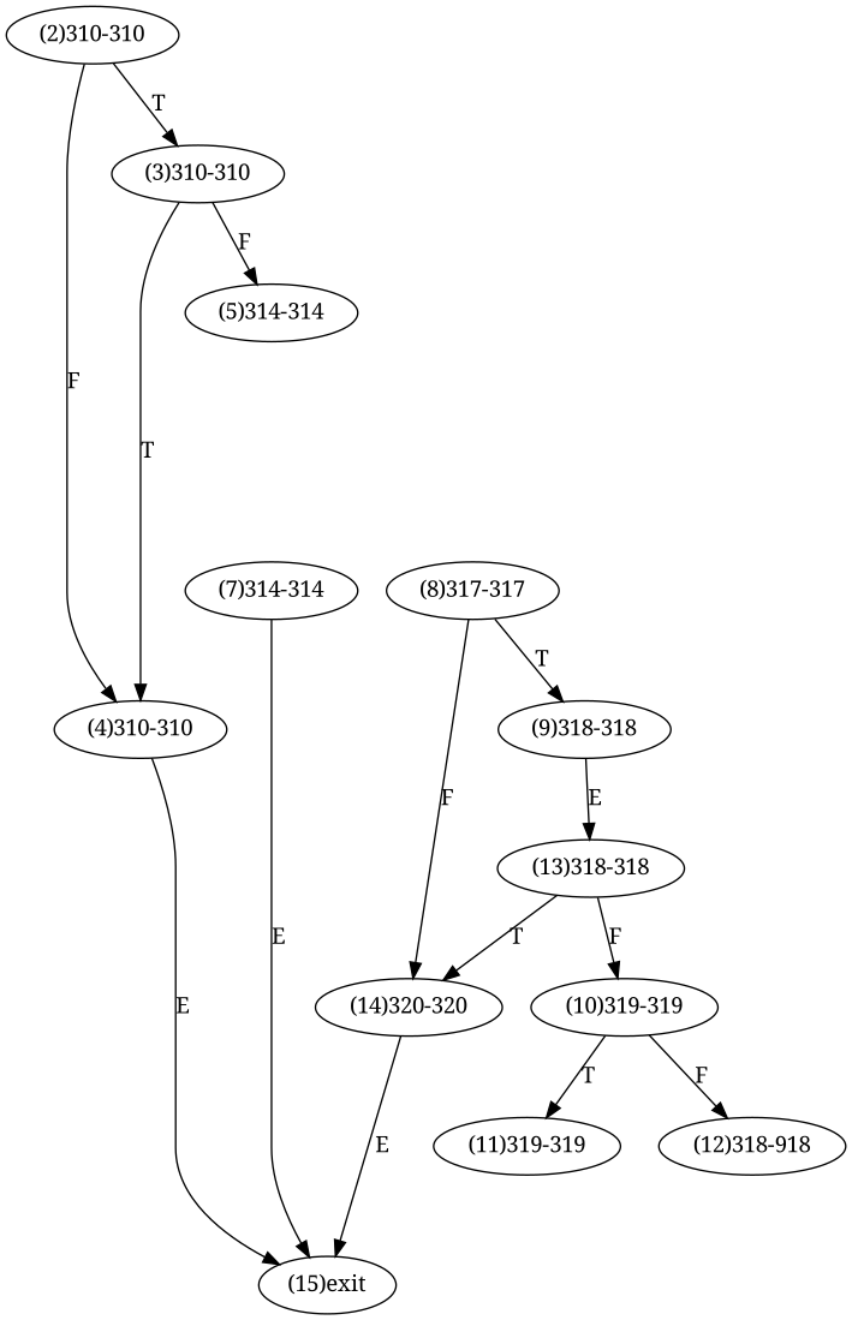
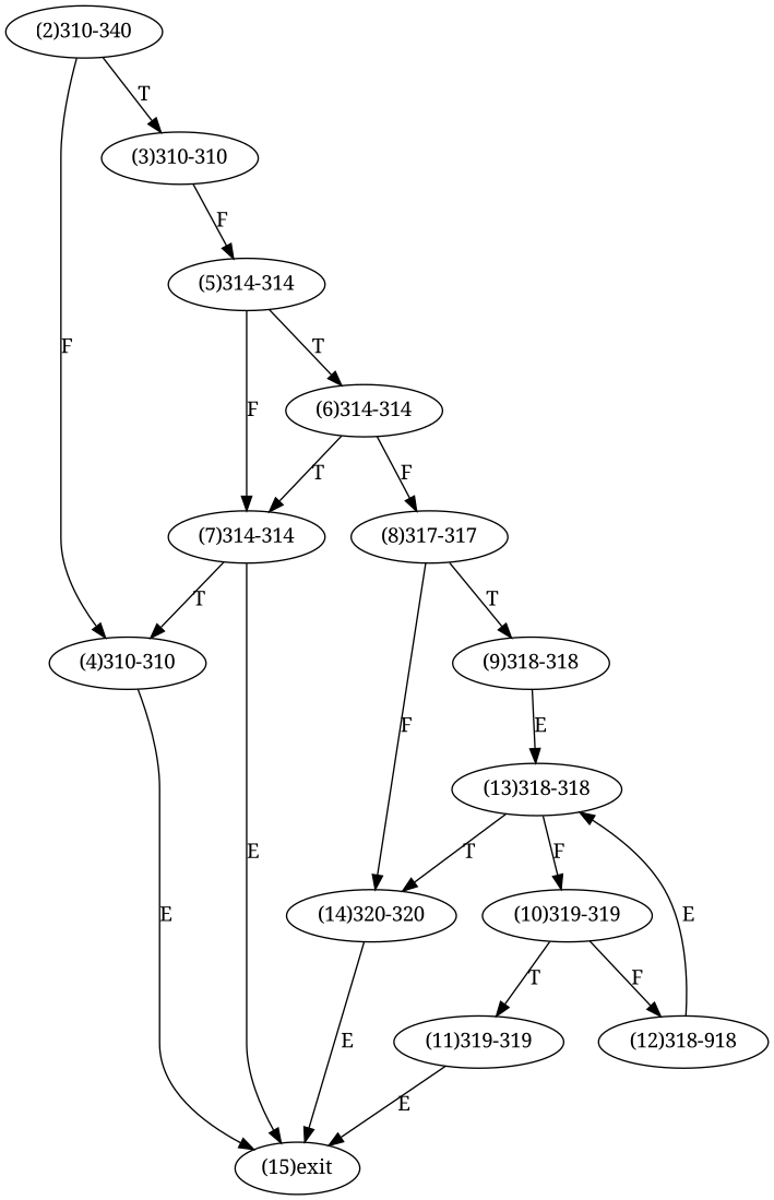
  digraph {
    fontname="Noto Serif"
    node [fontname="Noto Serif"]
    edge [fontname="Noto Serif"]
-   n1 [label="(2)310-310"]
+   n1 [label="(2)310-340"]
    n2 [label="(3)310-310"]
    n3 [label="(4)310-310"]
    n4 [label="(5)314-314"]
    n5 [label="(15)exit"]
+   n6 [label="(6)314-314"]
    n7 [label="(7)314-314"]
    n8 [label="(8)317-317"]
    n9 [label="(9)318-318"]
    n10 [label="(14)320-320"]
    n11 [label="(13)318-318"]
    n12 [label="(10)319-319"]
    n13 [label="(11)319-319"]
    n14 [label="(12)318-918"]
    n1 -> n2 [label=T]
    n1 -> n3 [label=F]
-   n2 -> n3 [label=T]
+   n7 -> n3 [label=T]
    n2 -> n4 [label=F]
    n3 -> n5 [label=E]
+   n4 -> n6 [label=T]
+   n4 -> n7 [label=F]
+   n6 -> n7 [label=T]
+   n6 -> n8 [label=F]
    n7 -> n5 [label=E]
    n8 -> n9 [label=T]
    n8 -> n10 [label=F]
    n9 -> n11 [label=E]
    n10 -> n5 [label=E]
    n11 -> n10 [label=T]
    n11 -> n12 [label=F]
    n12 -> n13 [label=T]
    n12 -> n14 [label=F]
+   n13 -> n5 [label=E]
+   n14 -> n11 [label=E]
  }
